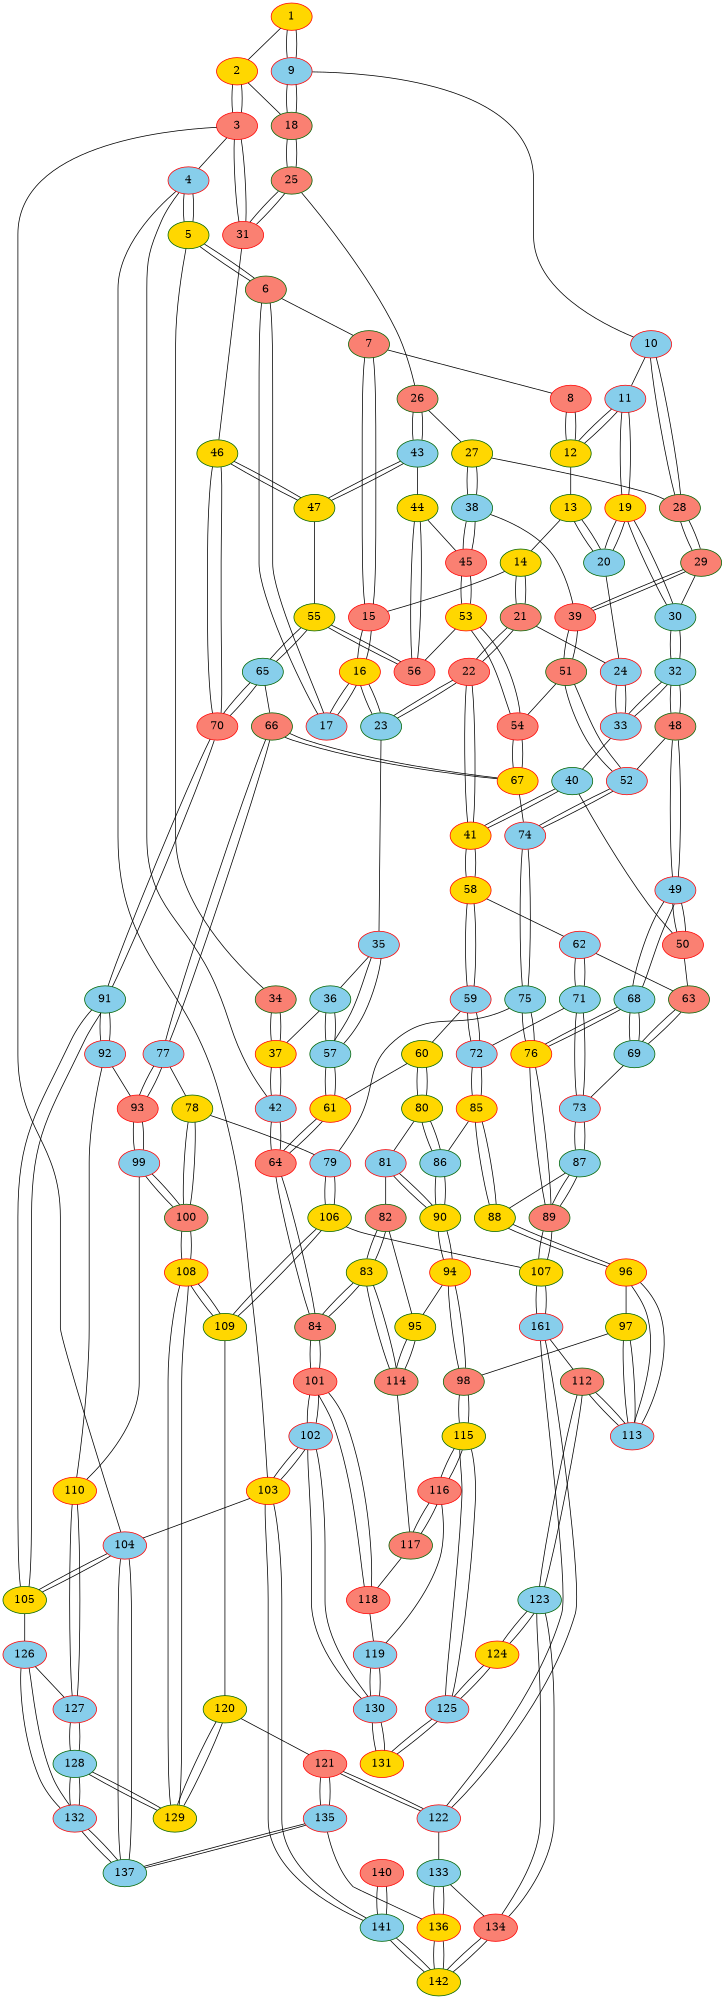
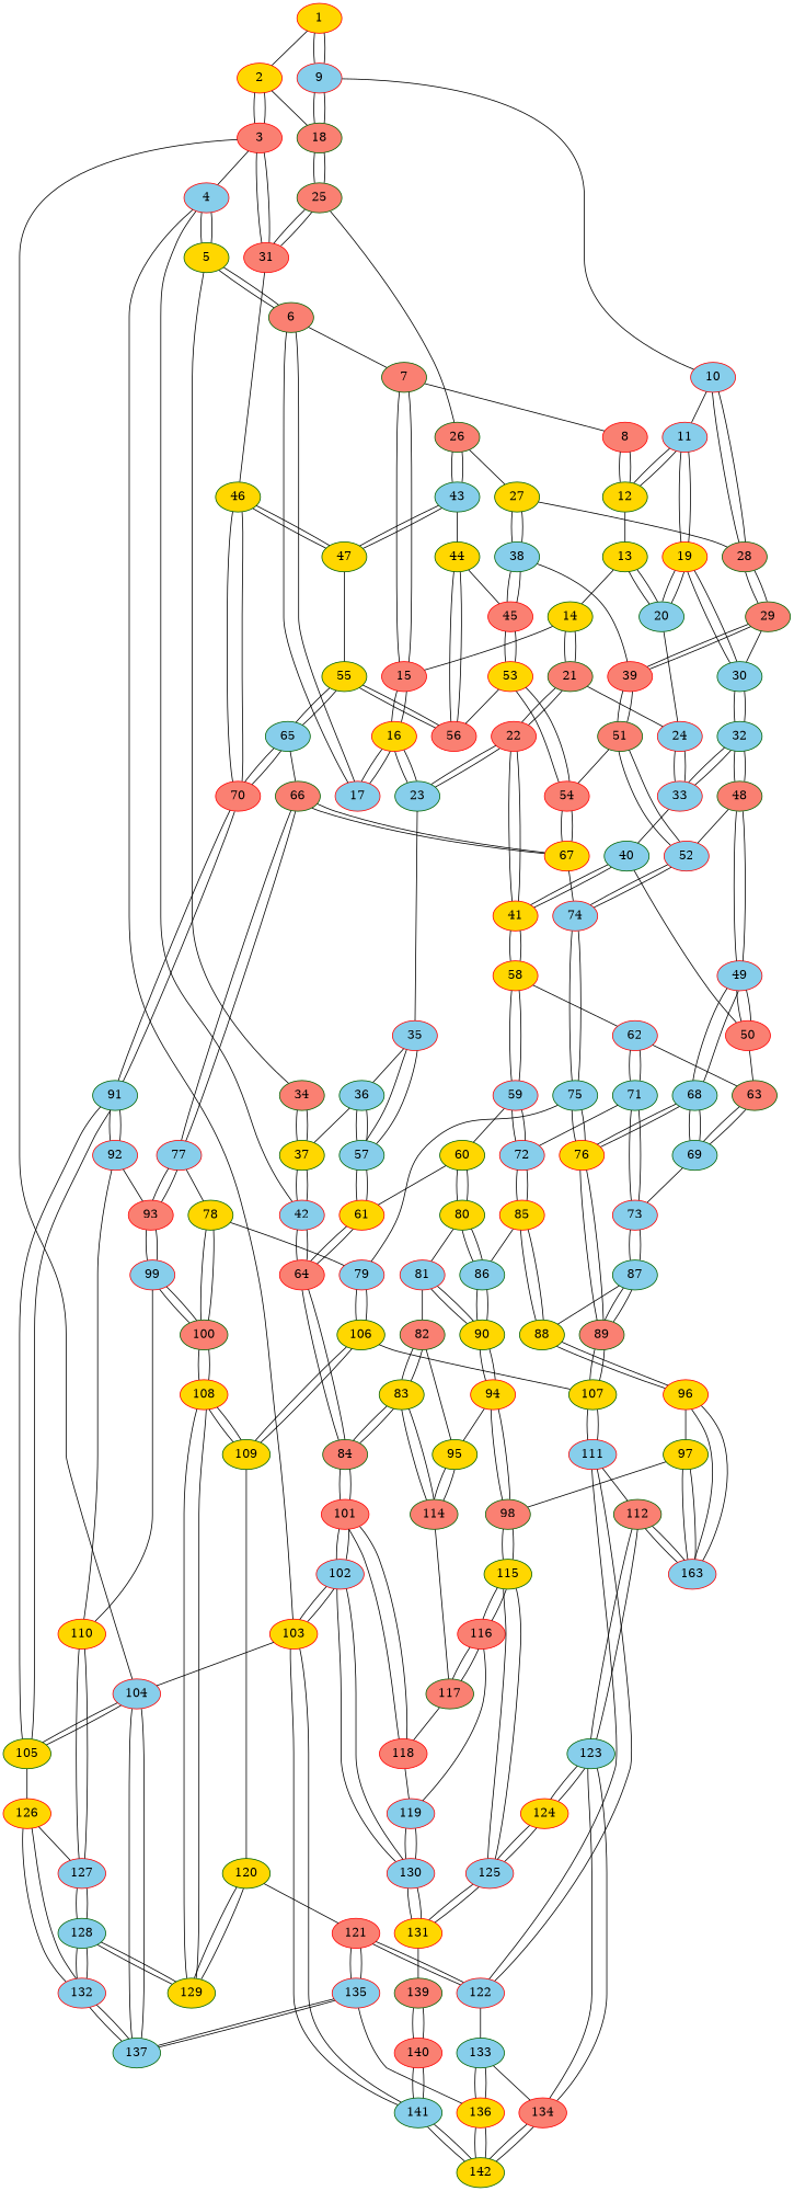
  graph {
    node [color=red fillcolor=skyblue style=filled]
    1 [fillcolor=gold]
    2 [fillcolor=gold]
    9
    3 [fillcolor=salmon]
    18 [color=darkgreen fillcolor=salmon]
    10
    4
    31 [fillcolor=salmon]
    104
    25 [color=darkgreen fillcolor=salmon]
    5 [color=darkgreen fillcolor=gold]
    42
    103 [fillcolor=gold]
    46 [color=darkgreen fillcolor=gold]
    105 [color=darkgreen fillcolor=gold]
    137 [color=darkgreen]
    6 [color=darkgreen fillcolor=salmon]
    34 [color=darkgreen fillcolor=salmon]
    64 [fillcolor=salmon]
    141 [color=darkgreen]
    7 [color=darkgreen fillcolor=salmon]
    17
-   37 [fillcolor=gold]
+   37 [color=darkgreen fillcolor=gold]
    8 [fillcolor=salmon]
    15 [fillcolor=salmon]
    12 [color=darkgreen fillcolor=gold]
    16 [fillcolor=gold]
    13 [color=darkgreen fillcolor=gold]
    11
    28 [color=darkgreen fillcolor=salmon]
    19 [fillcolor=gold]
    29 [color=darkgreen fillcolor=salmon]
    20 [color=darkgreen]
    30 [color=darkgreen]
    14 [color=darkgreen fillcolor=gold]
    21 [color=darkgreen fillcolor=salmon]
    24
    22 [fillcolor=salmon]
    23 [color=darkgreen]
    35
    26 [color=darkgreen fillcolor=salmon]
    32 [color=darkgreen]
    33
    41 [fillcolor=gold]
    58 [fillcolor=gold]
    36 [color=darkgreen]
    57 [color=darkgreen]
    40 [color=darkgreen]
    27 [color=darkgreen fillcolor=gold]
    43 [color=darkgreen]
    38 [color=darkgreen]
    44 [color=darkgreen fillcolor=gold]
    47 [color=darkgreen fillcolor=gold]
    39 [fillcolor=salmon]
    45 [fillcolor=salmon]
    51 [color=darkgreen fillcolor=salmon]
    48 [color=darkgreen fillcolor=salmon]
    70 [fillcolor=salmon]
    49
    52
    50 [fillcolor=salmon]
    61 [fillcolor=gold]
    53 [fillcolor=gold]
    54 [fillcolor=salmon]
    63 [color=darkgreen fillcolor=salmon]
    59
    62
    84 [color=darkgreen fillcolor=salmon]
    56 [fillcolor=salmon]
    55 [color=darkgreen fillcolor=gold]
    91 [color=darkgreen]
    65 [color=darkgreen]
    68 [color=darkgreen]
    74
    69 [color=darkgreen]
    76 [fillcolor=gold]
    67 [fillcolor=gold]
    75 [color=darkgreen]
    66 [color=darkgreen fillcolor=salmon]
    60 [color=darkgreen fillcolor=gold]
    72
    71 [color=darkgreen]
    80 [color=darkgreen fillcolor=gold]
    85 [fillcolor=gold]
    81
    86 [color=darkgreen]
    73
    101 [fillcolor=salmon]
    77
    78 [color=darkgreen fillcolor=gold]
    93 [fillcolor=salmon]
    89 [color=darkgreen fillcolor=salmon]
    87 [color=darkgreen]
    92
    88 [color=darkgreen fillcolor=gold]
    79
    106 [color=darkgreen fillcolor=gold]
    107 [color=darkgreen fillcolor=gold]
    100 [color=darkgreen fillcolor=salmon]
    99
    108 [fillcolor=gold]
    109 [color=darkgreen fillcolor=gold]
    82 [color=darkgreen fillcolor=salmon]
    90 [color=darkgreen fillcolor=gold]
    83 [color=darkgreen fillcolor=gold]
    95 [color=darkgreen fillcolor=gold]
    94 [fillcolor=gold]
    114 [color=darkgreen fillcolor=salmon]
    117 [color=darkgreen fillcolor=salmon]
    102
    118 [fillcolor=salmon]
    96 [fillcolor=gold]
    97 [color=darkgreen fillcolor=gold]
-   113
-   111 [label=161]
+   113 [label=163]
+   111
    98 [color=darkgreen fillcolor=salmon]
    110 [fillcolor=gold]
-   126
+   126 [fillcolor=gold]
    127
    115 [color=darkgreen fillcolor=gold]
    116 [fillcolor=salmon]
    125
    129 [color=darkgreen fillcolor=gold]
    130
    119
    131 [fillcolor=gold]
    142 [color=darkgreen fillcolor=gold]
    132
    120 [color=darkgreen fillcolor=gold]
    112 [color=darkgreen fillcolor=salmon]
    122
    121 [fillcolor=salmon]
    128 [color=darkgreen]
    123 [color=darkgreen]
    133 [color=darkgreen]
    124 [fillcolor=gold]
    134 [fillcolor=salmon]
    135
    136 [fillcolor=gold]
+   139 [color=darkgreen fillcolor=salmon]
    140 [fillcolor=salmon]
    1 -- 2
    1 -- 9
    1 -- 9
    2 -- 3
    2 -- 3
    2 -- 18
    9 -- 18
    9 -- 18
    9 -- 10
    3 -- 4
    3 -- 31
    3 -- 31
    3 -- 104
    18 -- 25
    18 -- 25
    10 -- 11
    10 -- 28
    10 -- 28
    4 -- 5
    4 -- 5
    4 -- 42
    4 -- 103
    31 -- 46
    104 -- 105
    104 -- 105
    104 -- 137
    104 -- 137
    25 -- 31
    25 -- 31
    25 -- 26
    5 -- 6
    5 -- 6
    5 -- 34
    42 -- 64
    42 -- 64
    103 -- 104
    103 -- 141
    103 -- 141
    46 -- 47
    46 -- 47
    46 -- 70
    46 -- 70
    105 -- 126
    6 -- 7
    6 -- 17
    6 -- 17
    34 -- 37
    34 -- 37
    64 -- 84
    64 -- 84
    141 -- 142
    141 -- 142
    7 -- 8
    7 -- 15
    7 -- 15
    37 -- 42
    37 -- 42
    8 -- 12
    8 -- 12
    15 -- 16
    15 -- 16
    12 -- 13
    16 -- 17
    16 -- 17
    16 -- 23
    16 -- 23
    13 -- 20
    13 -- 20
    13 -- 14
    11 -- 12
    11 -- 12
    11 -- 19
    11 -- 19
    28 -- 29
    28 -- 29
    19 -- 20
    19 -- 20
    19 -- 30
    19 -- 30
    29 -- 30
    29 -- 39
    29 -- 39
    20 -- 24
    30 -- 32
    30 -- 32
    14 -- 15
    14 -- 21
    14 -- 21
    21 -- 24
    21 -- 22
    21 -- 22
    24 -- 33
    24 -- 33
    22 -- 23
    22 -- 23
    22 -- 41
    22 -- 41
    23 -- 35
    35 -- 36
    35 -- 57
    35 -- 57
    26 -- 27
    26 -- 43
    26 -- 43
    32 -- 33
    32 -- 33
    32 -- 48
    32 -- 48
    33 -- 40
    41 -- 58
    41 -- 58
    58 -- 59
    58 -- 59
    58 -- 62
    36 -- 37
    36 -- 57
    36 -- 57
    57 -- 61
    57 -- 61
    40 -- 41
    40 -- 41
    40 -- 50
    27 -- 28
    27 -- 38
    27 -- 38
    43 -- 44
    43 -- 47
    43 -- 47
    38 -- 39
    38 -- 45
    38 -- 45
    44 -- 45
    44 -- 56
    44 -- 56
    47 -- 55
    39 -- 51
    39 -- 51
    45 -- 53
    45 -- 53
    51 -- 52
    51 -- 52
    51 -- 54
    48 -- 49
    48 -- 49
    48 -- 52
    70 -- 91
    70 -- 91
    49 -- 50
    49 -- 50
    49 -- 68
    49 -- 68
    52 -- 74
    52 -- 74
    50 -- 63
    61 -- 64
    61 -- 64
    53 -- 54
    53 -- 54
    53 -- 56
    54 -- 67
    54 -- 67
    63 -- 69
    63 -- 69
    59 -- 60
    59 -- 72
    59 -- 72
    62 -- 63
    62 -- 71
    62 -- 71
    84 -- 101
    84 -- 101
    55 -- 56
    55 -- 56
    55 -- 65
    55 -- 65
    91 -- 105
    91 -- 105
    91 -- 92
    91 -- 92
    65 -- 70
    65 -- 70
    65 -- 66
    68 -- 69
    68 -- 69
    68 -- 76
    68 -- 76
    74 -- 75
    74 -- 75
    69 -- 73
    76 -- 89
    76 -- 89
    67 -- 74
    75 -- 76
    75 -- 76
    75 -- 79
    66 -- 67
    66 -- 67
    66 -- 77
    66 -- 77
    60 -- 61
    60 -- 80
    60 -- 80
    72 -- 85
    72 -- 85
    71 -- 72
    71 -- 73
    71 -- 73
    80 -- 81
    80 -- 86
    80 -- 86
    85 -- 86
    85 -- 88
    85 -- 88
    81 -- 82
    81 -- 90
    81 -- 90
    86 -- 90
    86 -- 90
    73 -- 87
    73 -- 87
    101 -- 102
    101 -- 102
    101 -- 118
    101 -- 118
    77 -- 78
    77 -- 93
    77 -- 93
    78 -- 79
    78 -- 100
    78 -- 100
    93 -- 99
    93 -- 99
    89 -- 107
    89 -- 107
    87 -- 89
    87 -- 89
    87 -- 88
    92 -- 93
    92 -- 110
    88 -- 96
    88 -- 96
    79 -- 106
    79 -- 106
    106 -- 107
    106 -- 109
    106 -- 109
    107 -- 111
    107 -- 111
    100 -- 108
    100 -- 108
    99 -- 100
    99 -- 100
    99 -- 110
    108 -- 109
    108 -- 109
    108 -- 129
    108 -- 129
    109 -- 120
    82 -- 83
    82 -- 83
    82 -- 95
    90 -- 94
    90 -- 94
    83 -- 84
    83 -- 84
    83 -- 114
    83 -- 114
    95 -- 114
    95 -- 114
    94 -- 95
    94 -- 98
    94 -- 98
    114 -- 117
    117 -- 118
    102 -- 103
    102 -- 103
    102 -- 130
    102 -- 130
    118 -- 119
    96 -- 97
    96 -- 113
    96 -- 113
    97 -- 113
    97 -- 113
    97 -- 98
    111 -- 112
    111 -- 122
    111 -- 122
    98 -- 115
    98 -- 115
    110 -- 127
    110 -- 127
    126 -- 127
    126 -- 132
    126 -- 132
    127 -- 128
    127 -- 128
    115 -- 116
    115 -- 116
    115 -- 125
    115 -- 125
    116 -- 117
    116 -- 117
    116 -- 119
    125 -- 131
    125 -- 131
    130 -- 131
    130 -- 131
    119 -- 130
    119 -- 130
+   131 -- 139
    132 -- 137
    132 -- 137
    120 -- 129
    120 -- 129
    120 -- 121
    112 -- 113
    112 -- 113
    112 -- 123
    112 -- 123
    122 -- 133
    121 -- 122
    121 -- 122
    121 -- 135
    121 -- 135
    128 -- 129
    128 -- 129
    128 -- 132
    128 -- 132
    123 -- 124
    123 -- 124
    123 -- 134
    123 -- 134
    133 -- 134
    133 -- 136
    133 -- 136
    124 -- 125
    124 -- 125
    134 -- 142
    134 -- 142
    135 -- 137
    135 -- 137
    135 -- 136
    136 -- 142
    136 -- 142
+   139 -- 140
+   139 -- 140
    140 -- 141
    140 -- 141
  }
